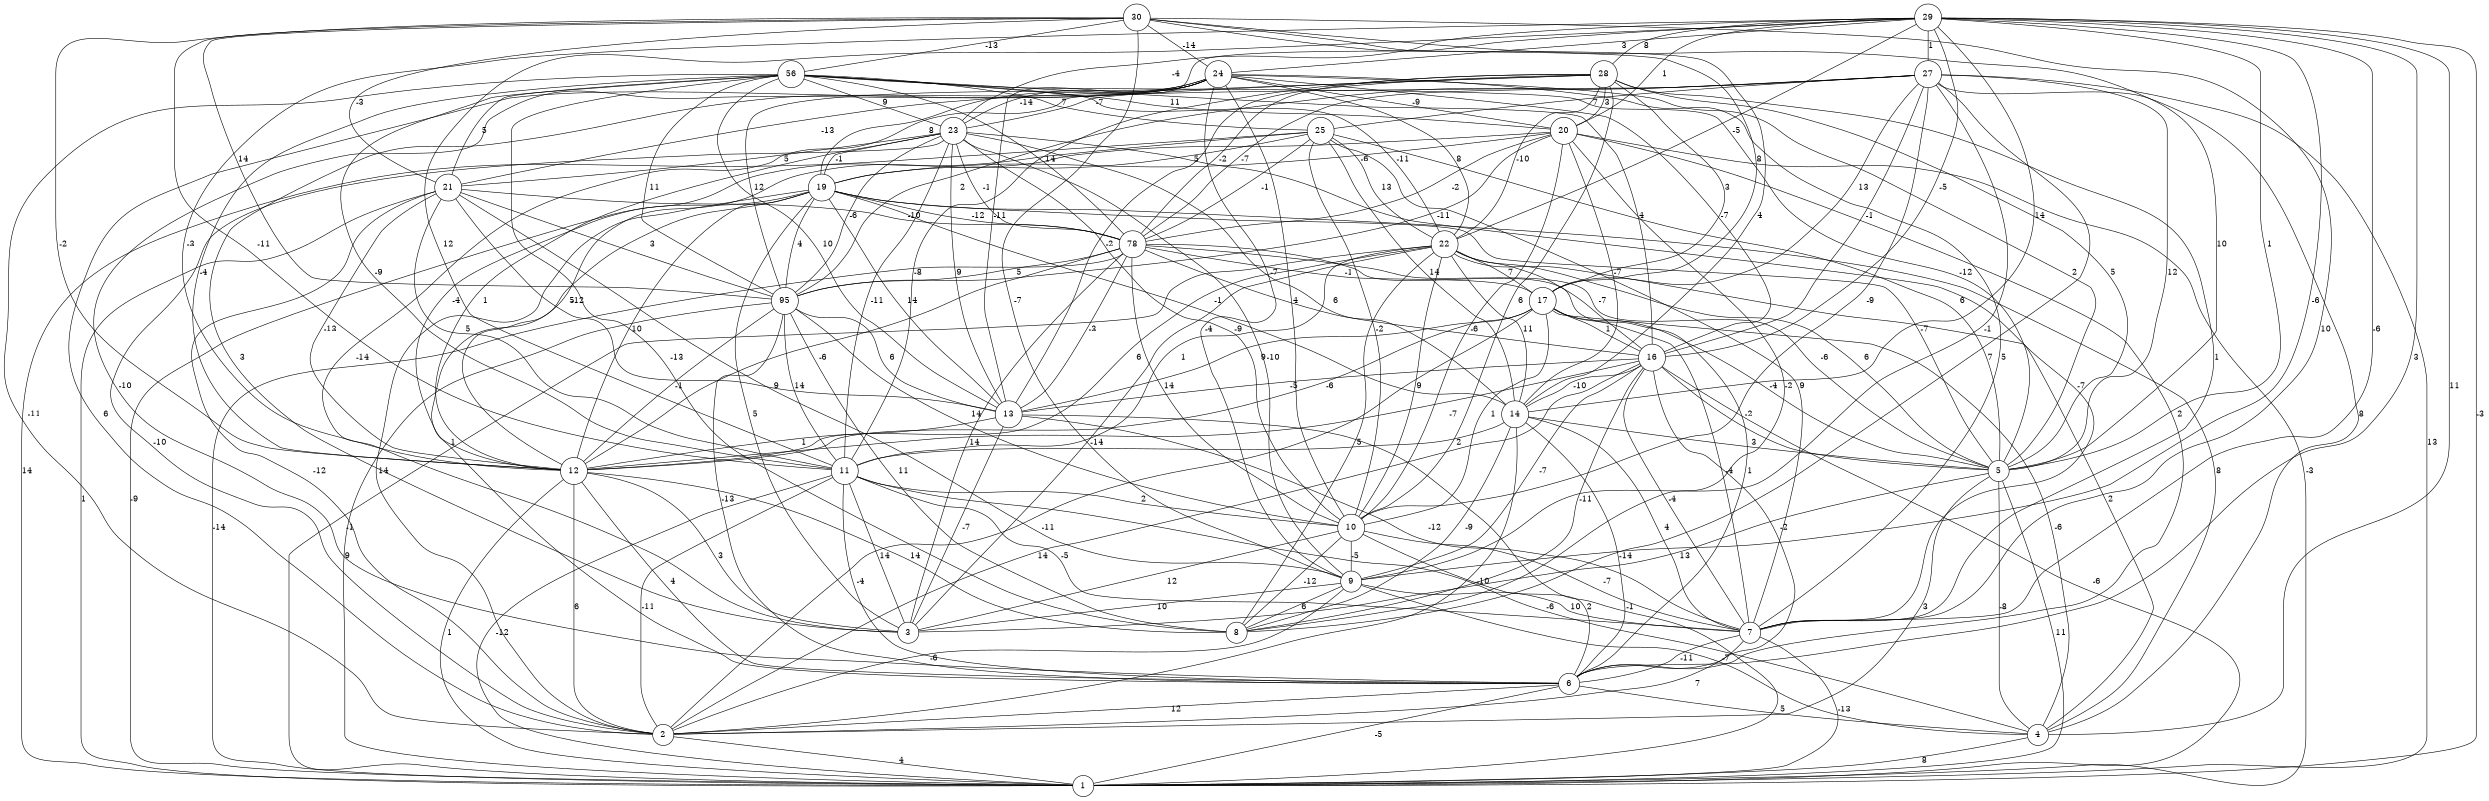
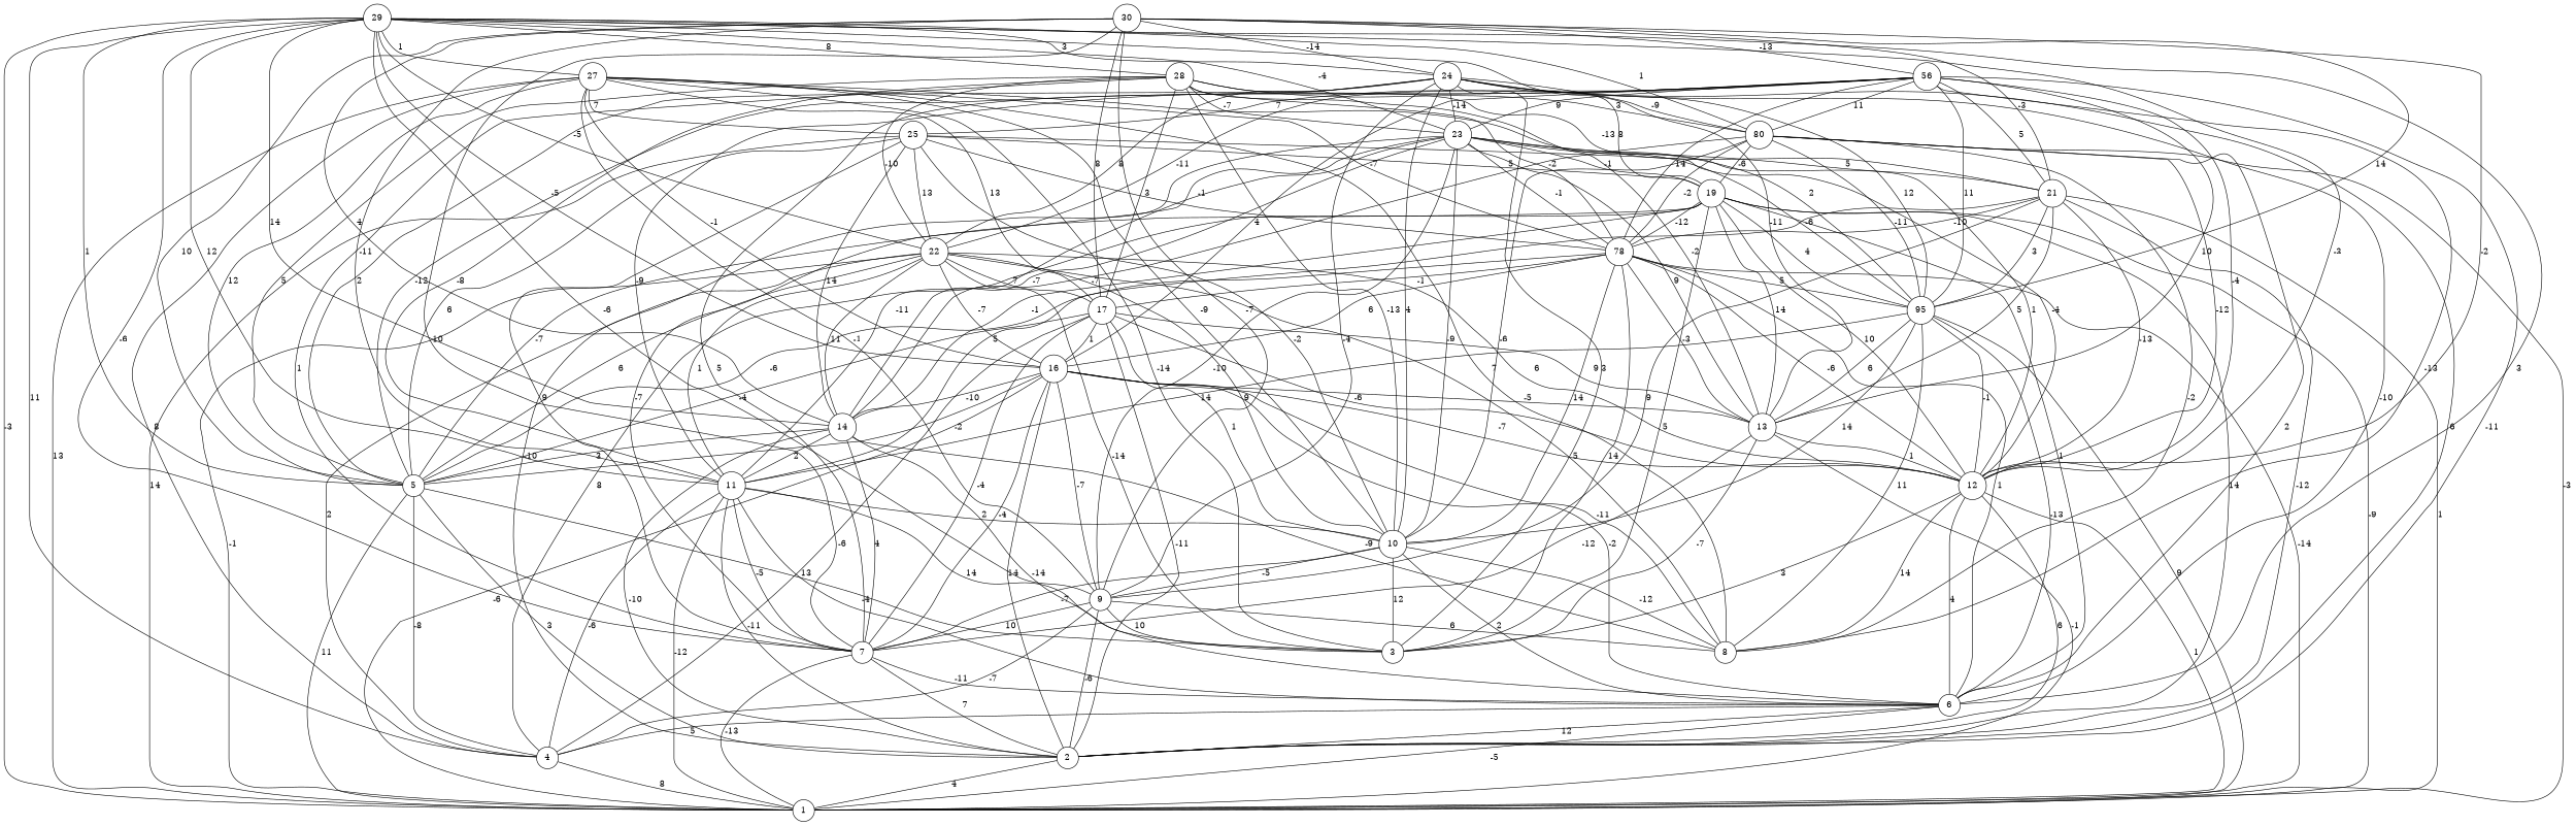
  graph {
    fontname="Helvetica,Arial,sans-serif"
    node [shape=circle]
    30
    5
    7
    9
    11
    12
    14
    n8 [label=95]
    17
    21
    24
    n12 [label=56]
    1
    4
    3
    2
    6
    8
    10
    13
    16
    n22 [label=78]
-   20
+   20 [label=80]
    22
    23
    19
    25
    29
    27
    28
    30 -- 5 [label=10]
    30 -- 7 [label=10]
    30 -- 9 [label=-7]
    30 -- 11 [label=-11]
    30 -- 12 [label=-2]
    30 -- 14 [label=4]
    30 -- n8 [label=14]
    30 -- 17 [label=8]
    30 -- 21 [label=-3]
    30 -- 24 [label=-14]
    30 -- n12 [label=-13]
    5 -- 1 [label=11]
    5 -- 4 [label=-8]
    5 -- 3 [label=13]
    5 -- 2 [label=3]
    7 -- 1 [label=-13]
    7 -- 2 [label=7]
    7 -- 6 [label=-11]
    9 -- 7 [label=10]
    9 -- 4 [label=-7]
    9 -- 3 [label=10]
    9 -- 2 [label=-6]
    9 -- 8 [label=6]
    11 -- 7 [label=-5]
    11 -- 1 [label=-12]
    11 -- 4 [label=-6]
    11 -- 3 [label=14]
    11 -- 2 [label=-11]
    11 -- 6 [label=-4]
    11 -- 10 [label=2]
    12 -- 1 [label=1]
    12 -- 3 [label=3]
    12 -- 2 [label=6]
    12 -- 6 [label=4]
    12 -- 8 [label=14]
    14 -- 5 [label=3]
    14 -- 7 [label=4]
    14 -- 11 [label=2]
    14 -- 2 [label=-10]
    14 -- 6 [label=-14]
    14 -- 8 [label=-9]
    n8 -- 11 [label=14]
    n8 -- 12 [label=-1]
    n8 -- 1 [label=9]
    n8 -- 6 [label=-13]
    n8 -- 8 [label=11]
    n8 -- 10 [label=14]
    n8 -- 13 [label=6]
    17 -- 5 [label=-4]
    17 -- 7 [label=-4]
    17 -- 12 [label=-6]
    17 -- 4 [label=-6]
    17 -- 2 [label=-11]
    17 -- 10 [label=1]
    17 -- 13 [label=9]
    17 -- 16 [label=1]
    21 -- 9 [label=9]
    21 -- 11 [label=5]
    21 -- 12 [label=-13]
    21 -- n8 [label=3]
    21 -- 1 [label=1]
    21 -- 2 [label=-12]
    21 -- 13 [label=5]
    21 -- n22 [label=-10]
    24 -- 5 [label=2]
    24 -- 7 [label=5]
    24 -- 9 [label=-4]
    24 -- n8 [label=12]
    24 -- 3 [label=3]
    24 -- 2 [label=6]
    24 -- 6 [label=-10]
    24 -- 10 [label=4]
-   24 -- 16 [label=-7]
    24 -- 20 [label=-9]
    24 -- 22 [label=8]
    24 -- 23 [label=-14]
    24 -- 19 [label=8]
    n12 -- 5 [label=-12]
    n12 -- 11 [label=-9]
    n12 -- 12 [label=-4]
    n12 -- n8 [label=11]
    n12 -- 21 [label=5]
    n12 -- 2 [label=-11]
    n12 -- 8 [label=-13]
    n12 -- 13 [label=10]
    n12 -- 16 [label=4]
    n12 -- n22 [label=14]
    n12 -- 20 [label=11]
    n12 -- 22 [label=-11]
    n12 -- 23 [label=9]
    n12 -- 25 [label=7]
    4 -- 1 [label=8]
    2 -- 1 [label=4]
    6 -- 1 [label=-5]
    6 -- 4 [label=5]
    6 -- 2 [label=12]
    10 -- 7 [label=-7]
    10 -- 9 [label=-5]
    10 -- 3 [label=12]
    10 -- 6 [label=2]
    10 -- 8 [label=-12]
    13 -- 7 [label=-12]
    13 -- 12 [label=1]
    13 -- 1 [label=-1]
    13 -- 3 [label=-7]
    16 -- 5 [label=-2]
    16 -- 7 [label=-4]
    16 -- 9 [label=-7]
    16 -- 12 [label=-7]
    16 -- 14 [label=-10]
    16 -- 1 [label=-6]
    16 -- 2 [label=14]
    16 -- 6 [label=-2]
    16 -- 8 [label=-11]
    16 -- 13 [label=-5]
    n22 -- 5 [label=-6]
    n22 -- 12 [label=-6]
    n22 -- n8 [label=5]
    n22 -- 17 [label=-1]
    n22 -- 1 [label=-14]
    n22 -- 3 [label=14]
    n22 -- 6 [label=1]
    n22 -- 10 [label=14]
    n22 -- 13 [label=-3]
    n22 -- 16 [label=6]
    20 -- 12 [label=-12]
    20 -- 14 [label=-7]
    20 -- n8 [label=-11]
    20 -- 1 [label=-3]
    20 -- 6 [label=2]
    20 -- 8 [label=-2]
    20 -- 10 [label=-6]
    20 -- n22 [label=-2]
    20 -- 19 [label=-6]
    22 -- 5 [label=6]
    22 -- 11 [label=1]
    22 -- 12 [label=6]
    22 -- 14 [label=11]
    22 -- 17 [label=7]
    22 -- 1 [label=-1]
    22 -- 4 [label=2]
    22 -- 3 [label=-14]
    22 -- 8 [label=5]
    22 -- 10 [label=9]
    22 -- 16 [label=-7]
    23 -- 7 [label=-7]
    23 -- 9 [label=-10]
    23 -- 11 [label=-11]
    23 -- 12 [label=1]
    23 -- 14 [label=-7]
    23 -- n8 [label=-6]
    23 -- 21 [label=5]
    23 -- 2 [label=-10]
    23 -- 10 [label=-9]
    23 -- 13 [label=9]
    23 -- n22 [label=-1]
    23 -- 19 [label=-1]
    19 -- 5 [label=-7]
    19 -- 12 [label=10]
    19 -- 14 [label=-1]
    19 -- n8 [label=4]
    19 -- 1 [label=-9]
    19 -- 4 [label=8]
    19 -- 3 [label=5]
    19 -- 2 [label=14]
    19 -- 6 [label=1]
    19 -- 13 [label=14]
    19 -- n22 [label=-12]
    25 -- 5 [label=6]
    25 -- 7 [label=9]
    25 -- 12 [label=-4]
    25 -- 14 [label=14]
    25 -- 1 [label=14]
    25 -- 10 [label=-2]
    25 -- n22 [label=-1]
    25 -- 22 [label=13]
    25 -- 19 [label=5]
    29 -- 5 [label=1]
    29 -- 7 [label=-6]
    29 -- 9 [label=-6]
    29 -- 11 [label=12]
    29 -- 12 [label=-3]
    29 -- 14 [label=14]
    29 -- 24 [label=3]
    29 -- 1 [label=-3]
    29 -- 4 [label=11]
    29 -- 6 [label=3]
    29 -- 13 [label=-11]
    29 -- 16 [label=-5]
    29 -- 20 [label=1]
    29 -- 22 [label=-5]
    29 -- 23 [label=-4]
    29 -- 27 [label=1]
    29 -- 28 [label=8]
    27 -- 5 [label=12]
    27 -- 9 [label=-1]
    27 -- n8 [label=2]
    27 -- 17 [label=13]
    27 -- 1 [label=13]
    27 -- 4 [label=8]
    27 -- 3 [label=-14]
    27 -- 8 [label=7]
    27 -- 10 [label=-9]
    27 -- 16 [label=-1]
    27 -- n22 [label=-7]
    27 -- 25 [label=7]
    28 -- 5 [label=5]
    28 -- 7 [label=1]
    28 -- 11 [label=-8]
    28 -- 17 [label=3]
    28 -- 21 [label=-13]
-   28 -- 10 [label=6]
+   28 -- 10 [label=-13]
    28 -- 13 [label=-2]
    28 -- n22 [label=-2]
    28 -- 20 [label=3]
    28 -- 22 [label=-10]
    28 -- 23 [label=-7]
  }
